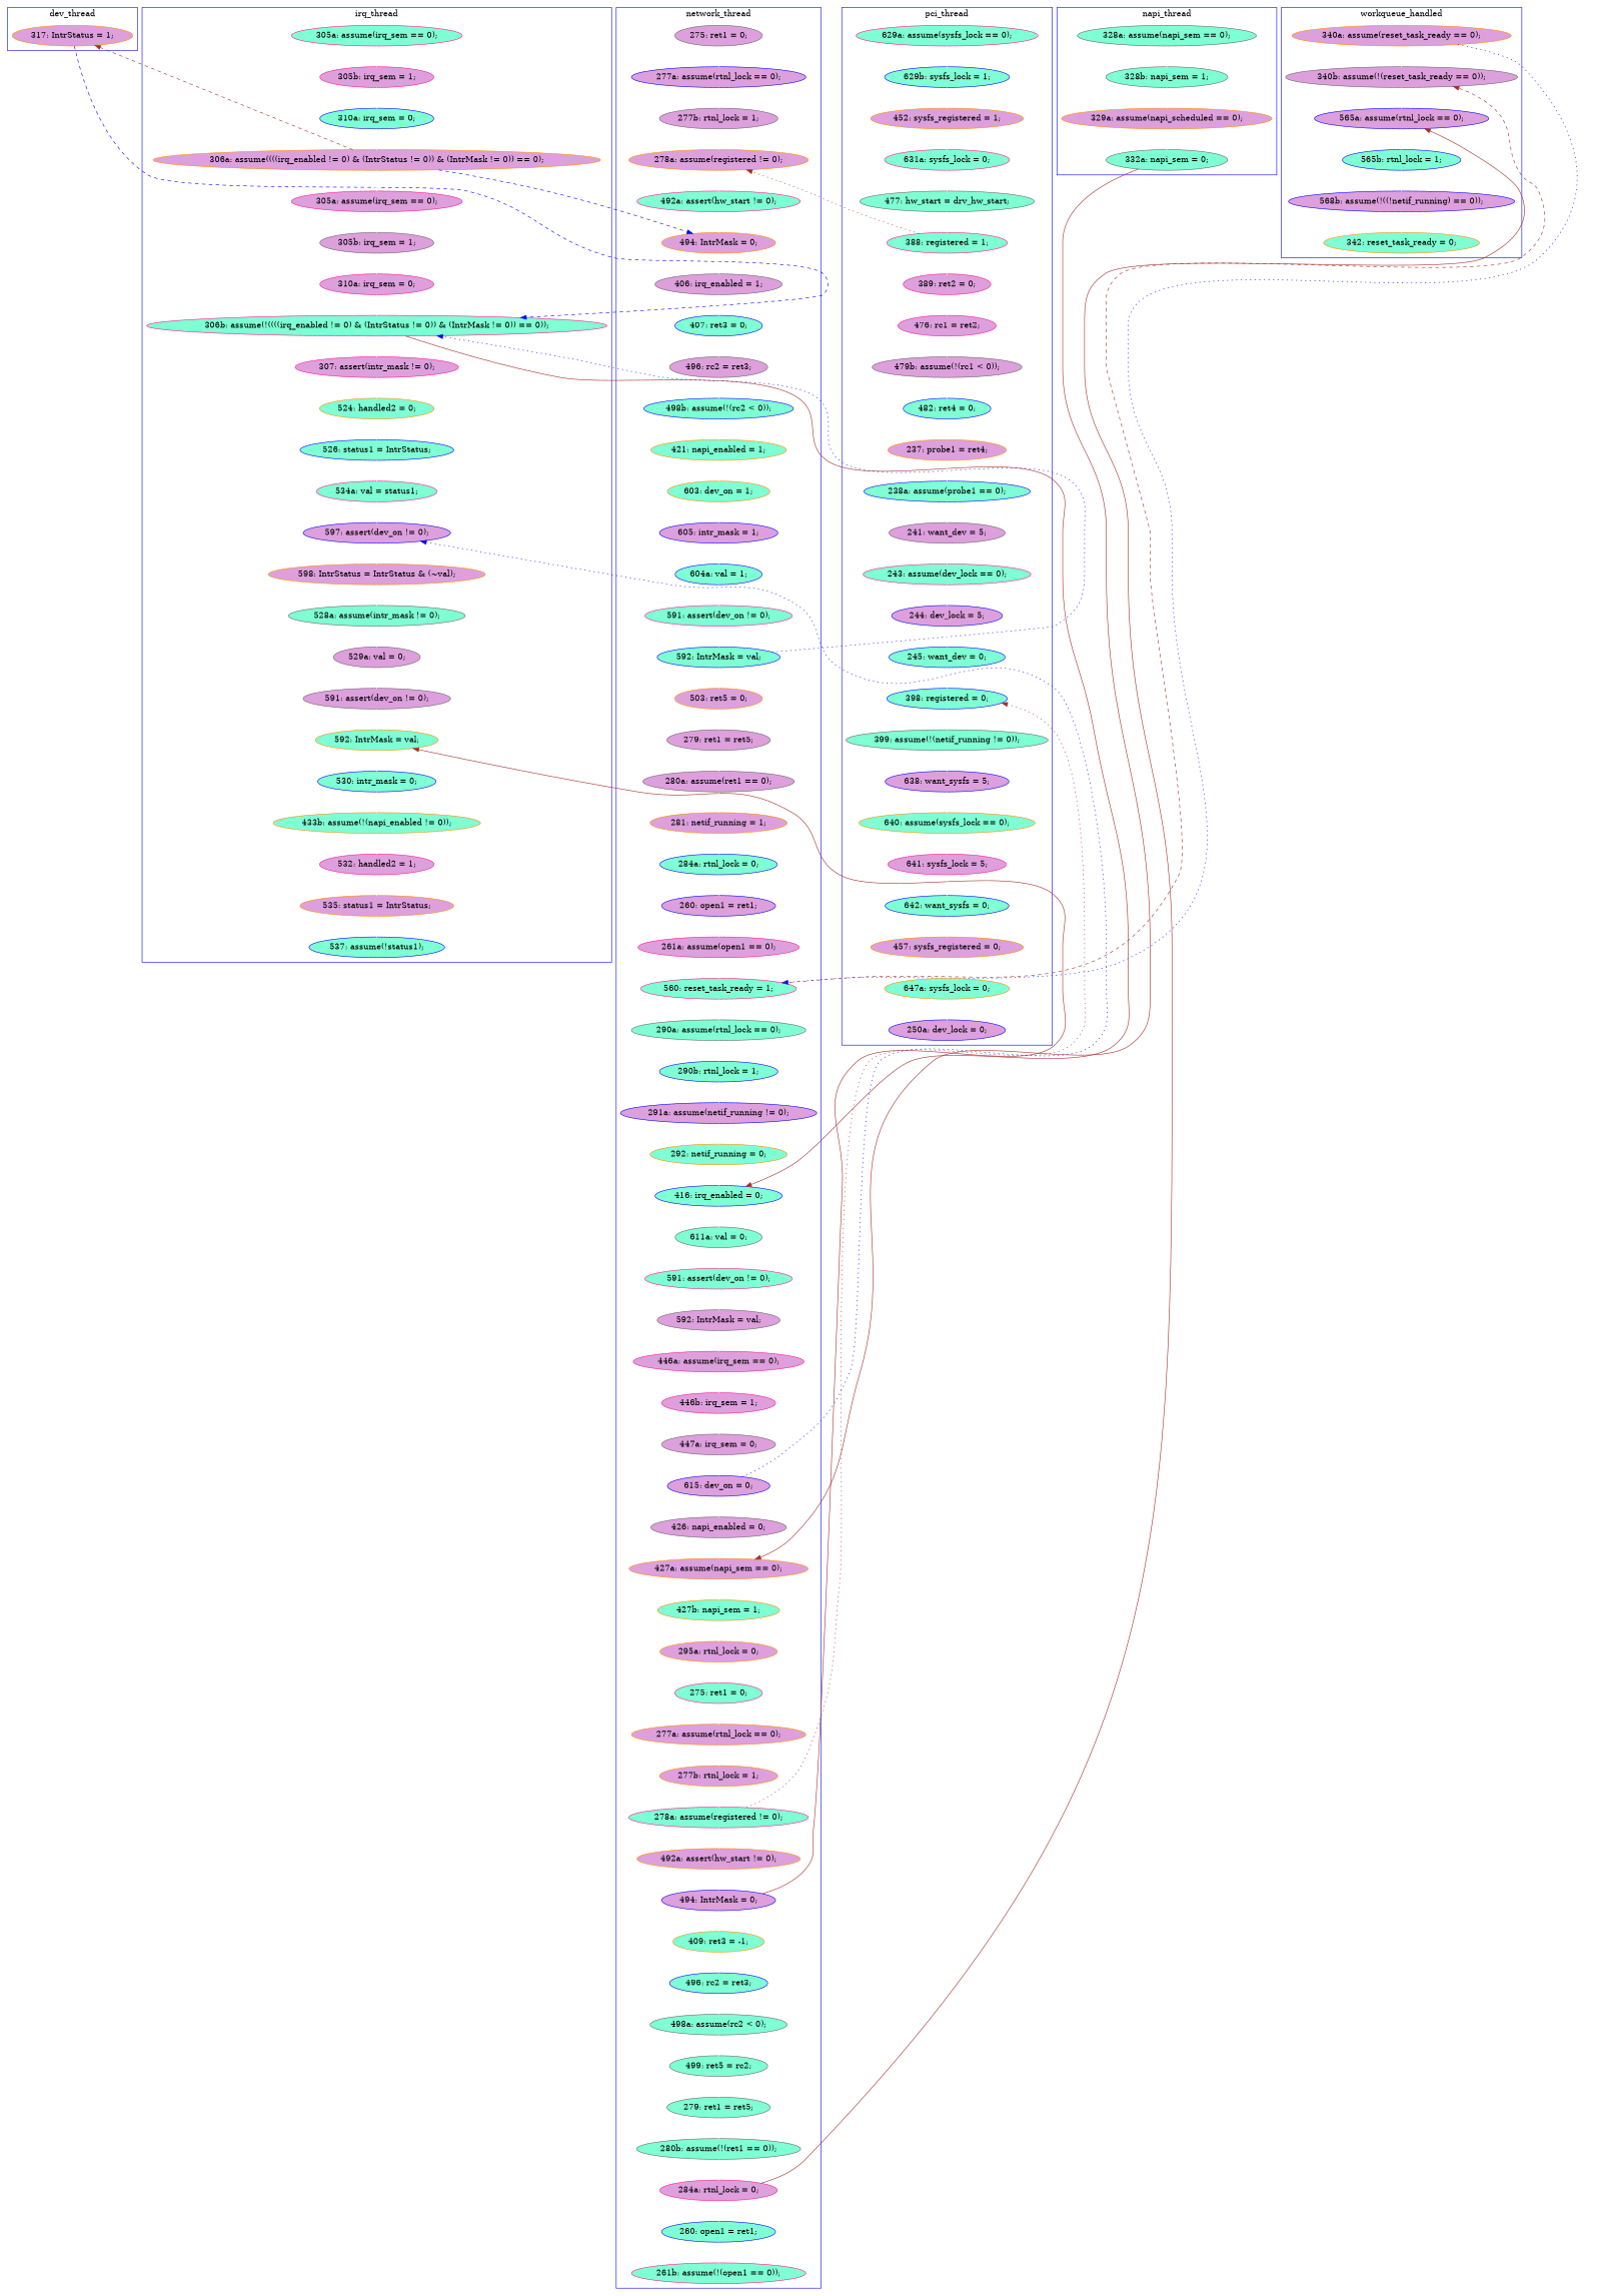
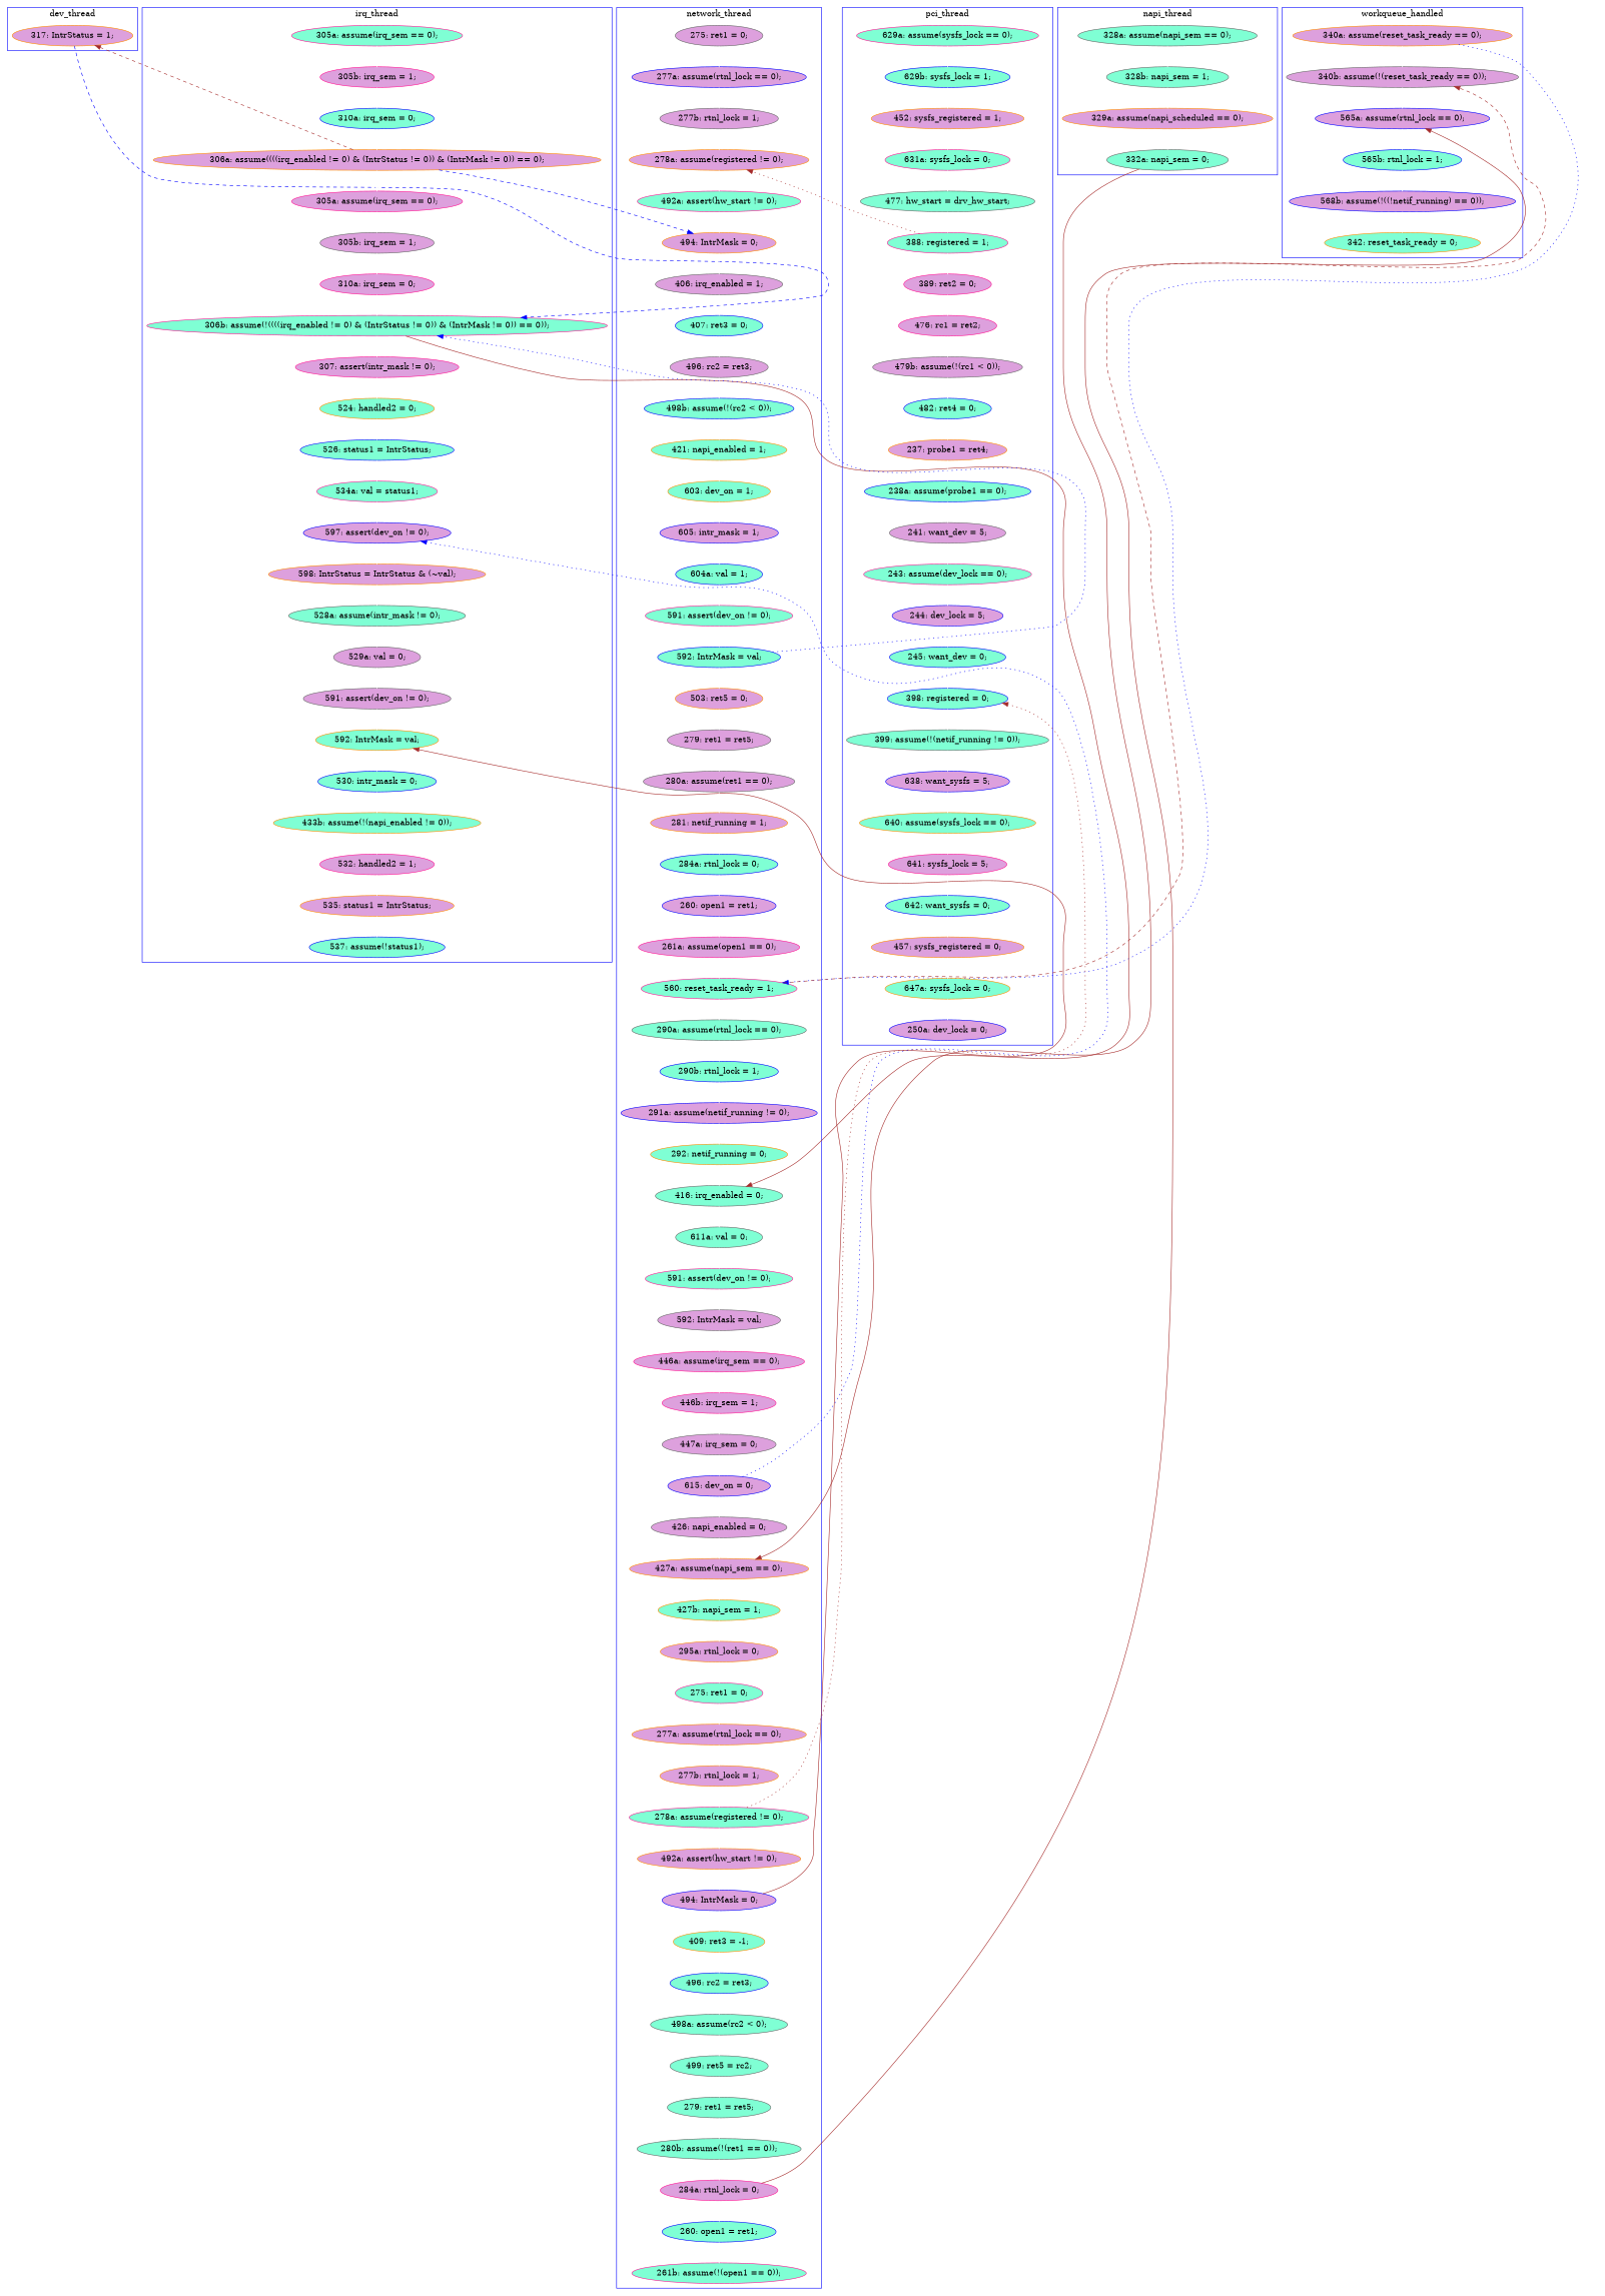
  digraph {
    node [color=blue fillcolor=plum style=filled]
    edge [color=white style=solid]
    n1 [color=darkorange label="317: IntrStatus = 1;"]
    n2 [color=gray40 label="340b: assume(!(reset_task_ready == 0));"]
    n3 [label="565a: assume(rtnl_lock == 0);"]
    n4 [fillcolor=aquamarine label="565b: rtnl_lock = 1;"]
    n5 [label="568b: assume(!((!netif_running) == 0));"]
    n6 [color=darkorange fillcolor=aquamarine label="342: reset_task_ready = 0;"]
    n7 [color=darkorange label="340a: assume(reset_task_ready == 0);"]
    n8 [color=gray40 fillcolor=aquamarine label="328b: napi_sem = 1;"]
    n9 [color=darkorange label="329a: assume(napi_scheduled == 0);"]
    n10 [color=gray40 fillcolor=aquamarine label="328a: assume(napi_sem == 0);"]
    n11 [color=gray40 fillcolor=aquamarine label="332a: napi_sem = 0;"]
    n12 [color=darkorange label="598: IntrStatus = IntrStatus & (~val);"]
    n13 [color=gray40 fillcolor=aquamarine label="528a: assume(intr_mask != 0);"]
    n14 [color=deeppink label="305b: irq_sem = 1;"]
    n15 [fillcolor=aquamarine label="310a: irq_sem = 0;"]
    n16 [color=deeppink fillcolor=aquamarine label="306b: assume(!((((irq_enabled != 0) & (IntrStatus != 0)) & (IntrMask != 0)) == 0));"]
    n17 [label="597: assert(dev_on != 0);"]
    n18 [color=deeppink label="305a: assume(irq_sem == 0);"]
    n19 [color=gray40 label="305b: irq_sem = 1;"]
    n20 [color=darkorange fillcolor=aquamarine label="592: IntrMask = val;"]
    n21 [color=deeppink label="307: assert(intr_mask != 0);"]
    n22 [color=darkorange fillcolor=aquamarine label="524: handled2 = 0;"]
    n23 [color=darkorange label="306a: assume((((irq_enabled != 0) & (IntrStatus != 0)) & (IntrMask != 0)) == 0);"]
    n24 [color=deeppink fillcolor=aquamarine label="305a: assume(irq_sem == 0);"]
    n25 [color=gray40 label="529a: val = 0;"]
    n26 [fillcolor=aquamarine label="530: intr_mask = 0;"]
    n27 [color=darkorange fillcolor=aquamarine label="433b: assume(!(napi_enabled != 0));"]
    n28 [color=darkorange label="535: status1 = IntrStatus;"]
    n29 [fillcolor=aquamarine label="537: assume(!status1);"]
    n30 [color=deeppink label="532: handled2 = 1;"]
    n31 [fillcolor=aquamarine label="526: status1 = IntrStatus;"]
    n32 [color=deeppink fillcolor=aquamarine label="534a: val = status1;"]
    n33 [color=deeppink label="310a: irq_sem = 0;"]
    n34 [color=gray40 label="591: assert(dev_on != 0);"]
    n35 [color=gray40 label="426: napi_enabled = 0;"]
    n36 [color=darkorange label="427a: assume(napi_sem == 0);"]
    n37 [color=deeppink fillcolor=aquamarine label="560: reset_task_ready = 1;"]
    n38 [color=darkorange fillcolor=aquamarine label="427b: napi_sem = 1;"]
    n39 [fillcolor=aquamarine label="260: open1 = ret1;"]
    n40 [color=deeppink fillcolor=aquamarine label="261b: assume(!(open1 == 0));"]
    n41 [label="494: IntrMask = 0;"]
    n42 [color=darkorange fillcolor=aquamarine label="409: ret3 = -1;"]
    n43 [color=darkorange label="503: ret5 = 0;"]
    n44 [color=gray40 label="279: ret1 = ret5;"]
    n45 [color=gray40 label="592: IntrMask = val;"]
    n46 [color=deeppink label="446a: assume(irq_sem == 0);"]
    n47 [fillcolor=aquamarine label="290b: rtnl_lock = 1;"]
    n48 [label="291a: assume(netif_running != 0);"]
    n49 [color=darkorange label="277a: assume(rtnl_lock == 0);"]
    n50 [color=darkorange label="277b: rtnl_lock = 1;"]
    n51 [color=darkorange label="278a: assume(registered != 0);"]
    n52 [color=deeppink label="446b: irq_sem = 1;"]
-   n53 [fillcolor=aquamarine label="416: irq_enabled = 0;"]
+   n53 [color=gray40 fillcolor=aquamarine label="416: irq_enabled = 0;"]
    n54 [color=gray40 label="280a: assume(ret1 == 0);"]
    n55 [color=darkorange label="281: netif_running = 1;"]
    n56 [label="615: dev_on = 0;"]
    n57 [color=gray40 fillcolor=aquamarine label="290a: assume(rtnl_lock == 0);"]
    n58 [label="260: open1 = ret1;"]
    n59 [color=deeppink label="261a: assume(open1 == 0);"]
    n60 [color=darkorange label="295a: rtnl_lock = 0;"]
    n61 [color=darkorange label="494: IntrMask = 0;"]
    n62 [color=gray40 label="406: irq_enabled = 1;"]
    n63 [color=deeppink fillcolor=aquamarine label="278a: assume(registered != 0);"]
    n64 [color=gray40 fillcolor=aquamarine label="611a: val = 0;"]
    n65 [color=deeppink fillcolor=aquamarine label="591: assert(dev_on != 0);"]
    n66 [fillcolor=aquamarine label="498b: assume(!(rc2 < 0));"]
    n67 [color=darkorange fillcolor=aquamarine label="421: napi_enabled = 1;"]
    n68 [color=gray40 fillcolor=aquamarine label="498a: assume(rc2 < 0);"]
    n69 [color=gray40 fillcolor=aquamarine label="499: ret5 = rc2;"]
    n70 [color=gray40 fillcolor=aquamarine label="279: ret1 = ret5;"]
    n71 [color=gray40 fillcolor=aquamarine label="280b: assume(!(ret1 == 0));"]
    n72 [fillcolor=aquamarine label="407: ret3 = 0;"]
    n73 [color=gray40 label="275: ret1 = 0;"]
    n74 [label="277a: assume(rtnl_lock == 0);"]
    n75 [fillcolor=aquamarine label="284a: rtnl_lock = 0;"]
    n76 [color=deeppink fillcolor=aquamarine label="492a: assert(hw_start != 0);"]
    n77 [color=deeppink fillcolor=aquamarine label="275: ret1 = 0;"]
    n78 [color=gray40 label="277b: rtnl_lock = 1;"]
    n79 [color=gray40 label="447a: irq_sem = 0;"]
    n80 [color=darkorange fillcolor=aquamarine label="603: dev_on = 1;"]
    n81 [label="605: intr_mask = 1;"]
    n82 [fillcolor=aquamarine label="592: IntrMask = val;"]
    n83 [color=deeppink label="284a: rtnl_lock = 0;"]
    n84 [color=darkorange fillcolor=aquamarine label="292: netif_running = 0;"]
    n85 [fillcolor=aquamarine label="496: rc2 = ret3;"]
    n86 [color=gray40 label="496: rc2 = ret3;"]
    n87 [fillcolor=aquamarine label="604a: val = 1;"]
    n88 [color=deeppink fillcolor=aquamarine label="591: assert(dev_on != 0);"]
    n89 [color=darkorange label="492a: assert(hw_start != 0);"]
    n90 [color=gray40 fillcolor=aquamarine label="477: hw_start = drv_hw_start;"]
    n91 [color=deeppink fillcolor=aquamarine label="388: registered = 1;"]
    n92 [color=gray40 label="241: want_dev = 5;"]
    n93 [color=deeppink fillcolor=aquamarine label="243: assume(dev_lock == 0);"]
    n94 [color=deeppink fillcolor=aquamarine label="631a: sysfs_lock = 0;"]
    n95 [color=darkorange label="457: sysfs_registered = 0;"]
    n96 [color=darkorange fillcolor=aquamarine label="647a: sysfs_lock = 0;"]
    n97 [label="638: want_sysfs = 5;"]
    n98 [color=darkorange fillcolor=aquamarine label="640: assume(sysfs_lock == 0);"]
    n99 [label="244: dev_lock = 5;"]
    n100 [color=gray40 fillcolor=aquamarine label="399: assume(!(netif_running != 0));"]
    n101 [fillcolor=aquamarine label="238a: assume(probe1 == 0);"]
    n102 [fillcolor=aquamarine label="398: registered = 0;"]
    n103 [color=deeppink fillcolor=aquamarine label="629a: assume(sysfs_lock == 0);"]
    n104 [fillcolor=aquamarine label="629b: sysfs_lock = 1;"]
    n105 [color=darkorange label="452: sysfs_registered = 1;"]
    n106 [color=deeppink label="389: ret2 = 0;"]
    n107 [color=deeppink label="476: rc1 = ret2;"]
    n108 [color=deeppink label="641: sysfs_lock = 5;"]
    n109 [fillcolor=aquamarine label="642: want_sysfs = 0;"]
    n110 [label="250a: dev_lock = 0;"]
    n111 [fillcolor=aquamarine label="245: want_dev = 0;"]
    n112 [fillcolor=aquamarine label="482: ret4 = 0;"]
    n113 [color=darkorange label="237: probe1 = ret4;"]
    n114 [color=gray40 label="479b: assume(!(rc1 < 0));"]
    subgraph cluster_1 {
      color=blue
      label=dev_thread
      n1
    }
    subgraph cluster_2 {
      color=blue
      label=workqueue_handled
      n2
      n3
      n4
      n5
      n6
      n7
    }
    subgraph cluster_3 {
      color=blue
      label=napi_thread
      n8
      n9
      n10
      n11
    }
    subgraph cluster_4 {
      color=blue
      label=irq_thread
      n12
      n13
      n14
      n15
      n16
      n17
      n18
      n19
      n20
      n21
      n22
      n23
      n24
      n25
      n26
      n27
      n28
      n29
      n30
      n31
      n32
      n33
      n34
    }
    subgraph cluster_5 {
      color=blue
      label=network_thread
      n35
      n36
      n37
      n38
      n39
      n40
      n41
      n42
      n43
      n44
      n45
      n46
      n47
      n48
      n49
      n50
      n51
      n52
      n53
      n54
      n55
      n56
      n57
      n58
      n59
      n60
      n61
      n62
      n63
      n64
      n65
      n66
      n67
      n68
      n69
      n70
      n71
      n72
      n73
      n74
      n75
      n76
      n77
      n78
      n79
      n80
      n81
      n82
      n83
      n84
      n85
      n86
      n87
      n88
      n89
    }
    subgraph cluster_6 {
      color=blue
      label=pci_thread
      n90
      n91
      n92
      n93
      n94
      n95
      n96
      n97
      n98
      n99
      n100
      n101
      n102
      n103
      n104
      n105
      n106
      n107
      n108
      n109
      n110
      n111
      n112
      n113
      n114
    }
    n1 -> n16 [color=blue constraint=false style=dashed]
    n2 -> n3
    n3 -> n4
    n4 -> n5
    n5 -> n6
    n7 -> n2
    n7 -> n37 [color=blue constraint=false style=dotted]
    n8 -> n9
    n9 -> n11
    n10 -> n8
    n11 -> n36 [color=brown constraint=false]
    n12 -> n13
    n13 -> n25
    n14 -> n15
    n15 -> n23
    n16 -> n21
    n16 -> n53 [color=brown constraint=false]
    n17 -> n12
    n18 -> n19
    n19 -> n33
    n20 -> n26
    n21 -> n22
    n22 -> n31
    n23 -> n1 [color=brown constraint=false style=dashed]
    n23 -> n18
    n23 -> n61 [color=blue constraint=false style=dashed]
    n24 -> n14
    n25 -> n34
    n26 -> n27
    n27 -> n30
    n28 -> n29
    n30 -> n28
    n31 -> n32
    n32 -> n17
    n33 -> n16
    n34 -> n20
    n35 -> n36
    n36 -> n38
    n37 -> n2 [color=brown constraint=false style=dashed]
    n37 -> n57
    n38 -> n60
    n39 -> n40
    n41 -> n20 [color=brown constraint=false]
    n41 -> n42
    n42 -> n85
    n43 -> n44
    n44 -> n54
    n45 -> n46
    n46 -> n52
    n47 -> n48
    n48 -> n84
    n49 -> n50
    n50 -> n63
    n51 -> n76
    n52 -> n79
    n53 -> n64
    n54 -> n55
    n55 -> n75
    n56 -> n17 [color=blue constraint=false style=dotted]
    n56 -> n35
    n57 -> n47
    n58 -> n59
    n59 -> n37
    n60 -> n77
    n61 -> n62
    n62 -> n72
    n63 -> n89
    n63 -> n102 [color=brown constraint=false style=dotted]
    n64 -> n65
    n65 -> n45
    n66 -> n67
    n67 -> n80
    n68 -> n69
    n69 -> n70
    n70 -> n71
    n71 -> n83
    n72 -> n86
    n73 -> n74
    n74 -> n78
    n75 -> n58
    n76 -> n61
    n77 -> n49
    n78 -> n51
    n79 -> n56
    n80 -> n81
    n81 -> n87
    n82 -> n16 [color=blue constraint=false style=dotted]
    n82 -> n43
    n83 -> n3 [color=brown constraint=false]
    n83 -> n39
    n84 -> n53
    n85 -> n68
    n86 -> n66
    n87 -> n88
    n88 -> n82
    n89 -> n41
    n90 -> n91
    n91 -> n51 [color=brown constraint=false style=dotted]
    n91 -> n106
    n92 -> n93
    n93 -> n99
    n94 -> n90
    n95 -> n96
    n96 -> n110
    n97 -> n98
    n98 -> n108
    n99 -> n111
    n100 -> n97
    n101 -> n92
    n102 -> n100
    n103 -> n104
    n104 -> n105
    n105 -> n94
    n106 -> n107
    n107 -> n114
    n108 -> n109
    n109 -> n95
    n111 -> n102
    n112 -> n113
    n113 -> n101
    n114 -> n112
  }
